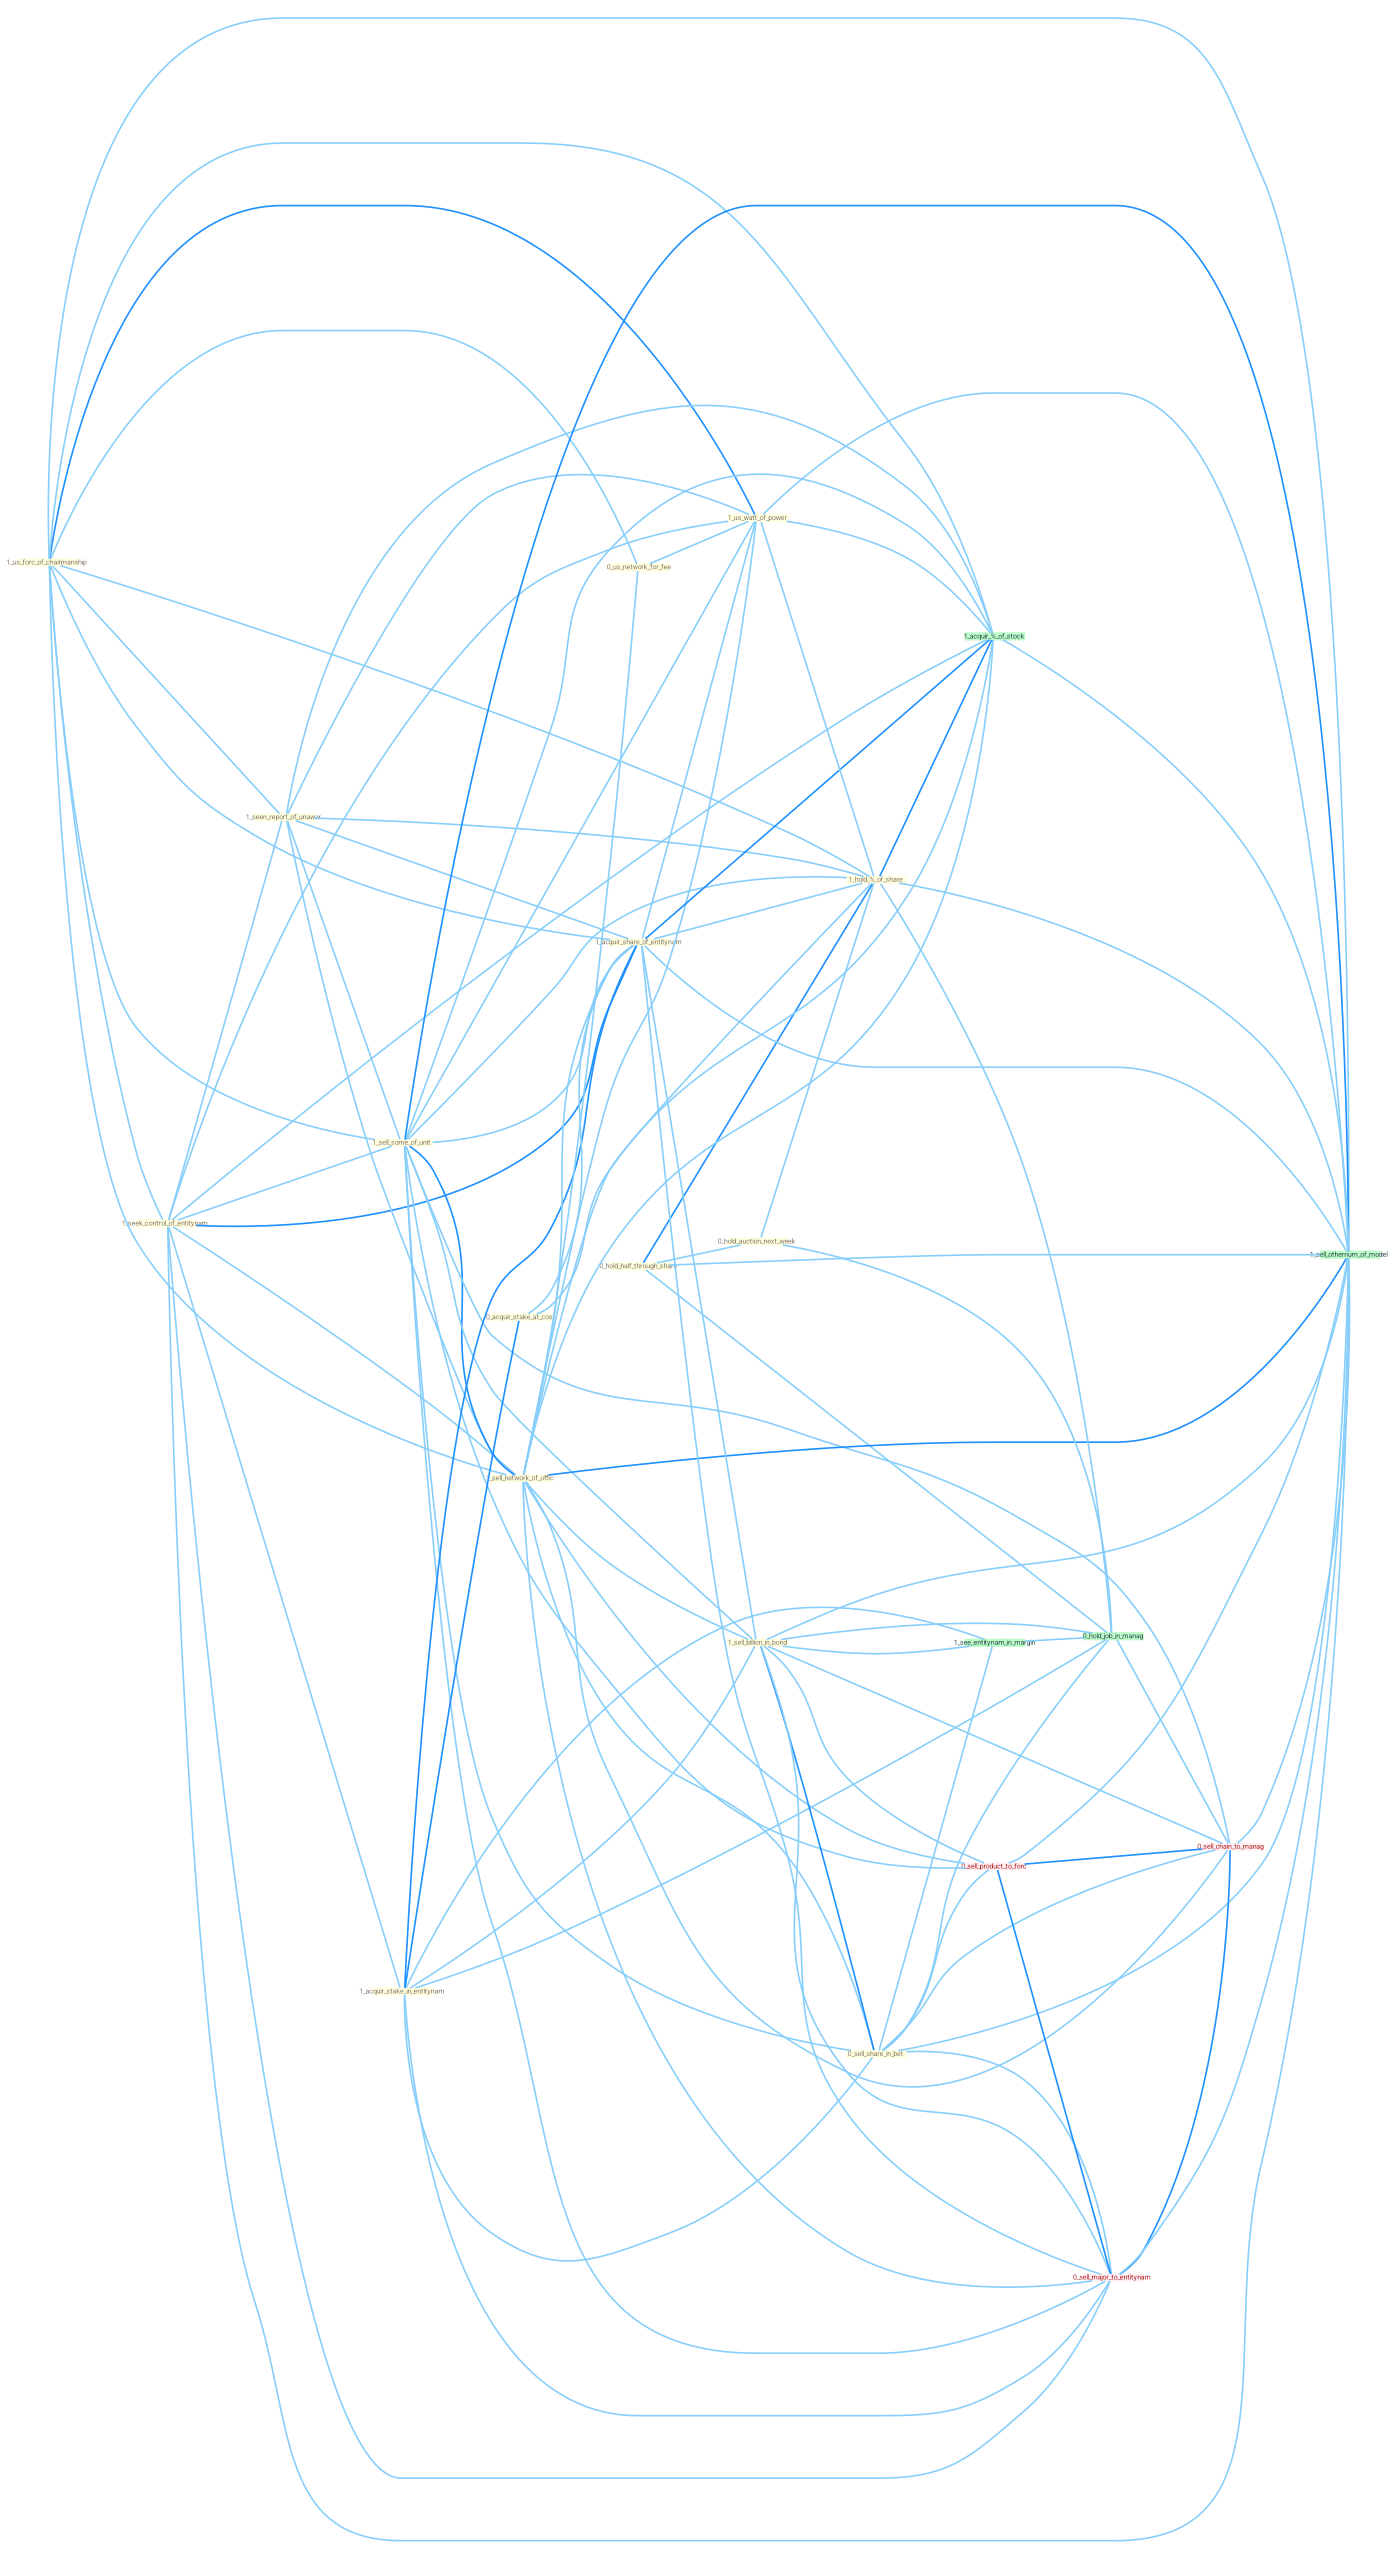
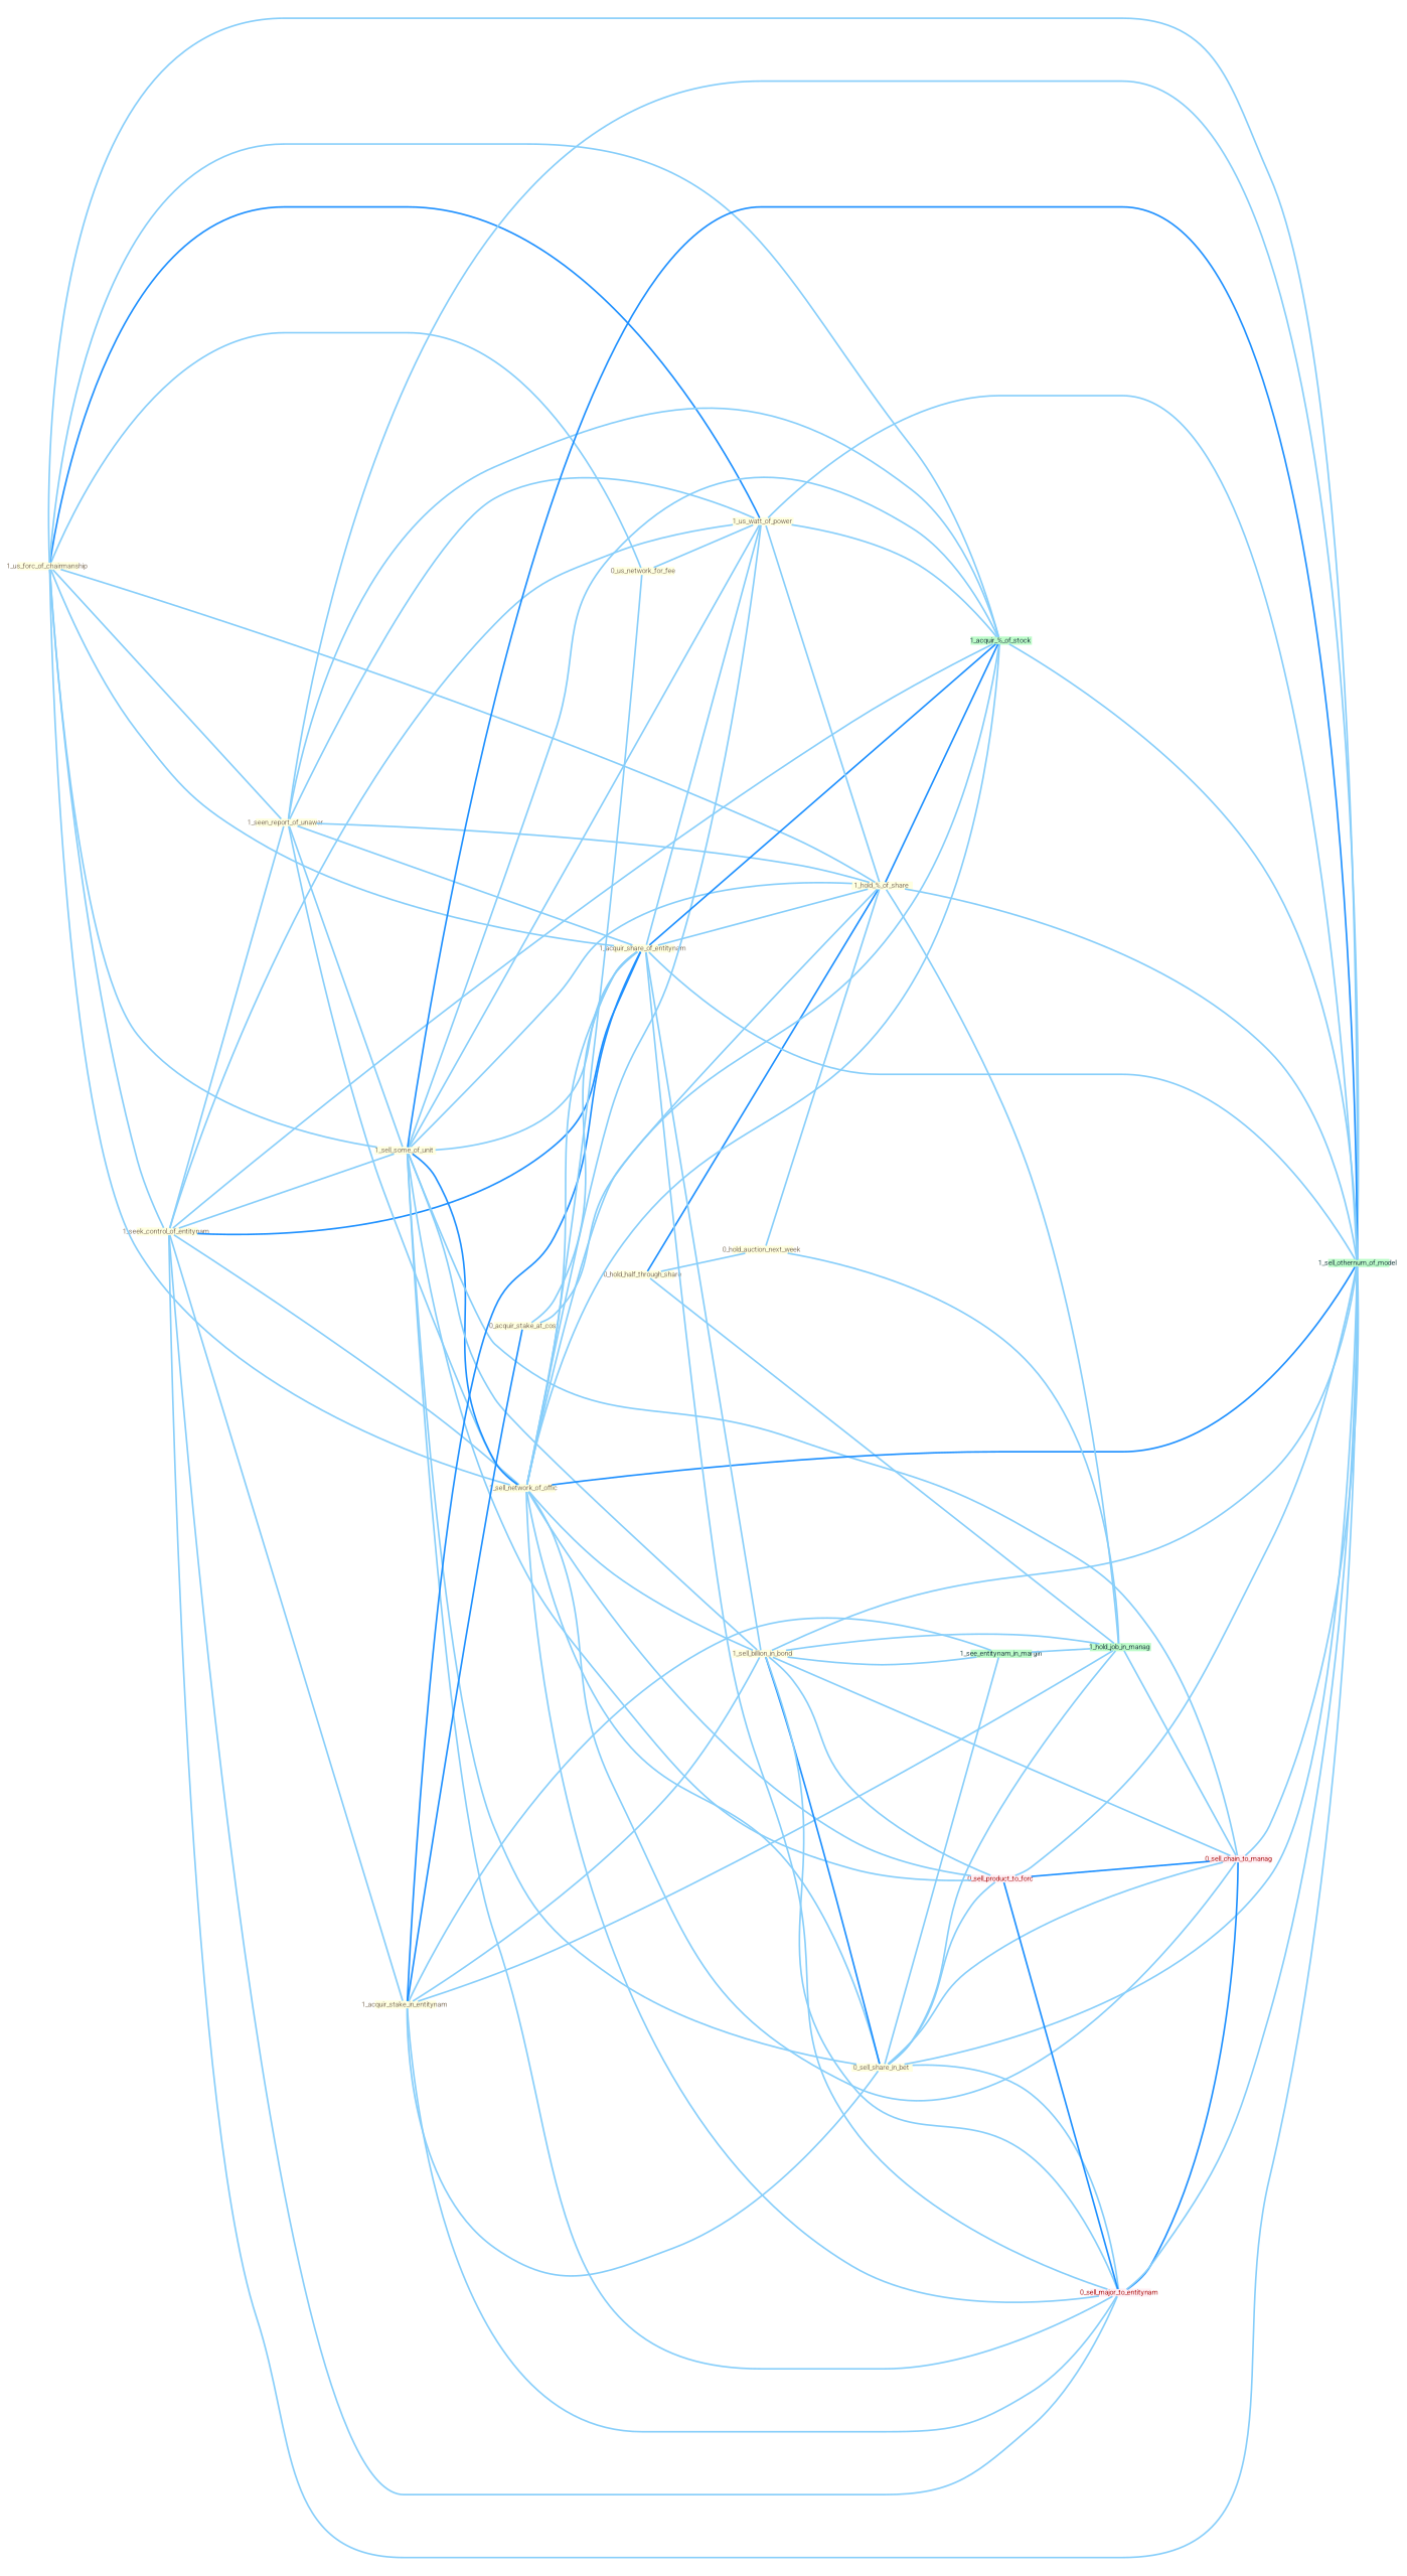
  graph {
    fontname=Roboto
    rankdir=LR
    node [color="#ffffe0" fixedsize=true fontcolor="#8b7d6b" fontname=Roboto fontsize=4 shape=polygon style=filled]
    edge [color="#87cefa" fontname=Roboto w=1]
    "1_us_forc_of_chairmanship " [height=.06 width=.5]
    "1_seek_control_of_entitynam " [height=.06 width=.5]
    "1_seen_report_of_unawar " [height=.06 width=.5]
    "1_sell_some_of_unit " [height=.06 width=.5]
    "1_acquir_stake_in_entitynam " [height=.06 width=.5]
    "0_hold_half_through_share " [height=.06 width=.5]
    "0_acquir_stake_at_cost " [height=.06 width=.5]
    "1_sell_network_of_offic " [height=.06 width=.5]
    "0_us_network_for_fee " [height=.06 width=.5]
    "0_hold_auction_next_week " [height=.06 width=.5]
    "1_sell_billion_in_bond " [height=.06 width=.5]
    "1_acquir_share_of_entitynam " [height=.06 width=.5]
    "1_us_watt_of_power " [height=.06 width=.5]
    "0_sell_share_in_bet " [height=.06 width=.5]
    "1_hold_%_of_share " [height=.06 width=.5]
    "0_sell_product_to_forc " [color="#fff0f5" fontcolor="#b22222" height=.06 width=.5]
    "0_sell_major_to_entitynam " [color="#fff0f5" fontcolor="#b22222" height=.06 width=.5]
    "0_sell_chain_to_manag " [color="#fff0f5" fontcolor="#b22222" height=.06 width=.5]
    "1_acquir_%_of_stock " [color="#BDFCC9" fontcolor="#2f4f4f" height=.06 width=.5]
    "1_sell_othernum_of_model " [color="#BDFCC9" fontcolor="#2f4f4f" height=.06 width=.5]
    n21 [color="#BDFCC9" fontcolor="#2f4f4f" height=.06 label="1_see_entitynam_in_margin" width=.5]
-   "1_hold_job_in_manag " [color="#BDFCC9" fontcolor="#2f4f4f" height=.06 width=.5 label="0_hold_job_in_manag"]
+   "1_hold_job_in_manag " [color="#BDFCC9" fontcolor="#2f4f4f" height=.06 width=.5]
    subgraph sub_1 {
      "1_us_forc_of_chairmanship "
      "1_seek_control_of_entitynam "
      "1_seen_report_of_unawar "
      "1_sell_some_of_unit "
      "1_acquir_stake_in_entitynam "
      "0_hold_half_through_share "
      "0_acquir_stake_at_cost "
      "1_sell_network_of_offic "
      "0_us_network_for_fee "
      "0_hold_auction_next_week "
      "1_sell_billion_in_bond "
      "1_acquir_share_of_entitynam "
      "1_us_watt_of_power "
      "0_sell_share_in_bet "
      "1_hold_%_of_share "
    }
    subgraph sub_2 {
      "0_sell_product_to_forc "
      "0_sell_major_to_entitynam "
      "0_sell_chain_to_manag "
    }
    "1_us_forc_of_chairmanship " -- "1_seek_control_of_entitynam "
    "1_us_forc_of_chairmanship " -- "1_seen_report_of_unawar "
    "1_us_forc_of_chairmanship " -- "1_sell_some_of_unit "
    "1_us_forc_of_chairmanship " -- "1_sell_network_of_offic "
    "1_us_forc_of_chairmanship " -- "0_us_network_for_fee "
    "1_us_forc_of_chairmanship " -- "1_acquir_share_of_entitynam "
    "1_us_forc_of_chairmanship " -- "1_us_watt_of_power " [color="#1e90ff" w=2]
    "1_us_forc_of_chairmanship " -- "1_hold_%_of_share "
    "1_us_forc_of_chairmanship " -- "1_acquir_%_of_stock "
    "1_us_forc_of_chairmanship " -- "1_sell_othernum_of_model "
    "1_seek_control_of_entitynam " -- "1_seen_report_of_unawar "
    "1_seek_control_of_entitynam " -- "1_sell_some_of_unit "
    "1_seek_control_of_entitynam " -- "1_acquir_stake_in_entitynam "
    "1_seek_control_of_entitynam " -- "1_sell_network_of_offic "
    "1_seek_control_of_entitynam " -- "1_acquir_share_of_entitynam " [color="#1e90ff" w=2]
    "1_seek_control_of_entitynam " -- "1_us_watt_of_power "
    "1_seek_control_of_entitynam " -- "0_sell_major_to_entitynam "
    "1_seek_control_of_entitynam " -- "1_acquir_%_of_stock "
    "1_seek_control_of_entitynam " -- "1_sell_othernum_of_model "
    "1_seen_report_of_unawar " -- "1_sell_some_of_unit "
    "1_seen_report_of_unawar " -- "1_sell_network_of_offic "
    "1_seen_report_of_unawar " -- "1_acquir_share_of_entitynam "
    "1_seen_report_of_unawar " -- "1_us_watt_of_power "
    "1_seen_report_of_unawar " -- "1_hold_%_of_share "
    "1_seen_report_of_unawar " -- "1_acquir_%_of_stock "
-   "0_hold_half_through_share " -- "1_sell_othernum_of_model "
+   "1_seen_report_of_unawar " -- "1_sell_othernum_of_model "
    "1_sell_some_of_unit " -- "1_sell_network_of_offic " [color="#1e90ff" w=2]
    "1_sell_some_of_unit " -- "1_sell_billion_in_bond "
    "1_sell_some_of_unit " -- "1_acquir_share_of_entitynam "
    "1_sell_some_of_unit " -- "1_us_watt_of_power "
    "1_sell_some_of_unit " -- "0_sell_share_in_bet "
    "1_sell_some_of_unit " -- "1_hold_%_of_share "
    "1_sell_some_of_unit " -- "0_sell_product_to_forc "
    "1_sell_some_of_unit " -- "0_sell_major_to_entitynam "
    "1_sell_some_of_unit " -- "0_sell_chain_to_manag "
    "1_sell_some_of_unit " -- "1_acquir_%_of_stock "
    "1_sell_some_of_unit " -- "1_sell_othernum_of_model " [color="#1e90ff" w=2]
    "1_acquir_stake_in_entitynam " -- "0_acquir_stake_at_cost " [color="#1e90ff" w=2]
    "1_acquir_stake_in_entitynam " -- "1_sell_billion_in_bond "
    "1_acquir_stake_in_entitynam " -- "1_acquir_share_of_entitynam " [color="#1e90ff" w=2]
    "1_acquir_stake_in_entitynam " -- "0_sell_share_in_bet "
    "1_acquir_stake_in_entitynam " -- "0_sell_major_to_entitynam "
    "1_acquir_stake_in_entitynam " -- n21
    "1_acquir_stake_in_entitynam " -- "1_hold_job_in_manag "
    "0_hold_half_through_share " -- "0_hold_auction_next_week "
    "0_hold_half_through_share " -- "1_hold_%_of_share " [color="#1e90ff" w=2]
    "0_hold_half_through_share " -- "1_hold_job_in_manag "
    "0_acquir_stake_at_cost " -- "1_acquir_share_of_entitynam "
    "0_acquir_stake_at_cost " -- "1_acquir_%_of_stock "
    "1_sell_network_of_offic " -- "0_us_network_for_fee "
    "1_sell_network_of_offic " -- "1_sell_billion_in_bond "
    "1_sell_network_of_offic " -- "1_acquir_share_of_entitynam "
    "1_sell_network_of_offic " -- "1_us_watt_of_power "
    "1_sell_network_of_offic " -- "0_sell_share_in_bet "
    "1_sell_network_of_offic " -- "1_hold_%_of_share "
    "1_sell_network_of_offic " -- "0_sell_product_to_forc "
    "1_sell_network_of_offic " -- "0_sell_major_to_entitynam "
    "1_sell_network_of_offic " -- "0_sell_chain_to_manag "
    "1_sell_network_of_offic " -- "1_acquir_%_of_stock "
    "1_sell_network_of_offic " -- "1_sell_othernum_of_model " [color="#1e90ff" w=2]
    "0_us_network_for_fee " -- "1_us_watt_of_power "
    "0_hold_auction_next_week " -- "1_hold_%_of_share "
    "0_hold_auction_next_week " -- "1_hold_job_in_manag "
    "1_sell_billion_in_bond " -- "0_sell_share_in_bet " [color="#1e90ff" w=2]
    "1_sell_billion_in_bond " -- "0_sell_product_to_forc "
    "1_sell_billion_in_bond " -- "0_sell_major_to_entitynam "
    "1_sell_billion_in_bond " -- "0_sell_chain_to_manag "
    "1_sell_billion_in_bond " -- "1_sell_othernum_of_model "
    "1_sell_billion_in_bond " -- n21
    "1_sell_billion_in_bond " -- "1_hold_job_in_manag "
    "1_acquir_share_of_entitynam " -- "1_sell_billion_in_bond "
    "1_acquir_share_of_entitynam " -- "1_us_watt_of_power "
    "1_acquir_share_of_entitynam " -- "1_hold_%_of_share "
    "1_acquir_share_of_entitynam " -- "0_sell_major_to_entitynam "
    "1_acquir_share_of_entitynam " -- "1_acquir_%_of_stock " [color="#1e90ff" w=2]
    "1_acquir_share_of_entitynam " -- "1_sell_othernum_of_model "
    "1_us_watt_of_power " -- "1_hold_%_of_share "
    "1_us_watt_of_power " -- "1_acquir_%_of_stock "
    "1_us_watt_of_power " -- "1_sell_othernum_of_model "
    "0_sell_share_in_bet " -- "0_sell_product_to_forc "
    "0_sell_share_in_bet " -- "0_sell_major_to_entitynam "
    "0_sell_share_in_bet " -- "0_sell_chain_to_manag "
    "0_sell_share_in_bet " -- "1_sell_othernum_of_model "
    "0_sell_share_in_bet " -- n21
    "0_sell_share_in_bet " -- "1_hold_job_in_manag "
    "1_hold_%_of_share " -- "1_acquir_%_of_stock " [color="#1e90ff" w=2]
    "1_hold_%_of_share " -- "1_sell_othernum_of_model "
    "1_hold_%_of_share " -- "1_hold_job_in_manag "
    "0_sell_product_to_forc " -- "0_sell_major_to_entitynam " [color="#1e90ff" w=2]
    "0_sell_product_to_forc " -- "0_sell_chain_to_manag " [color="#1e90ff" w=2]
    "0_sell_product_to_forc " -- "1_sell_othernum_of_model "
    "0_sell_major_to_entitynam " -- "0_sell_chain_to_manag " [color="#1e90ff" w=2]
    "0_sell_major_to_entitynam " -- "1_sell_othernum_of_model "
    "0_sell_chain_to_manag " -- "1_sell_othernum_of_model "
    "1_acquir_%_of_stock " -- "1_sell_othernum_of_model "
    n21 -- "1_hold_job_in_manag "
    "1_hold_job_in_manag " -- "0_sell_chain_to_manag "
  }
